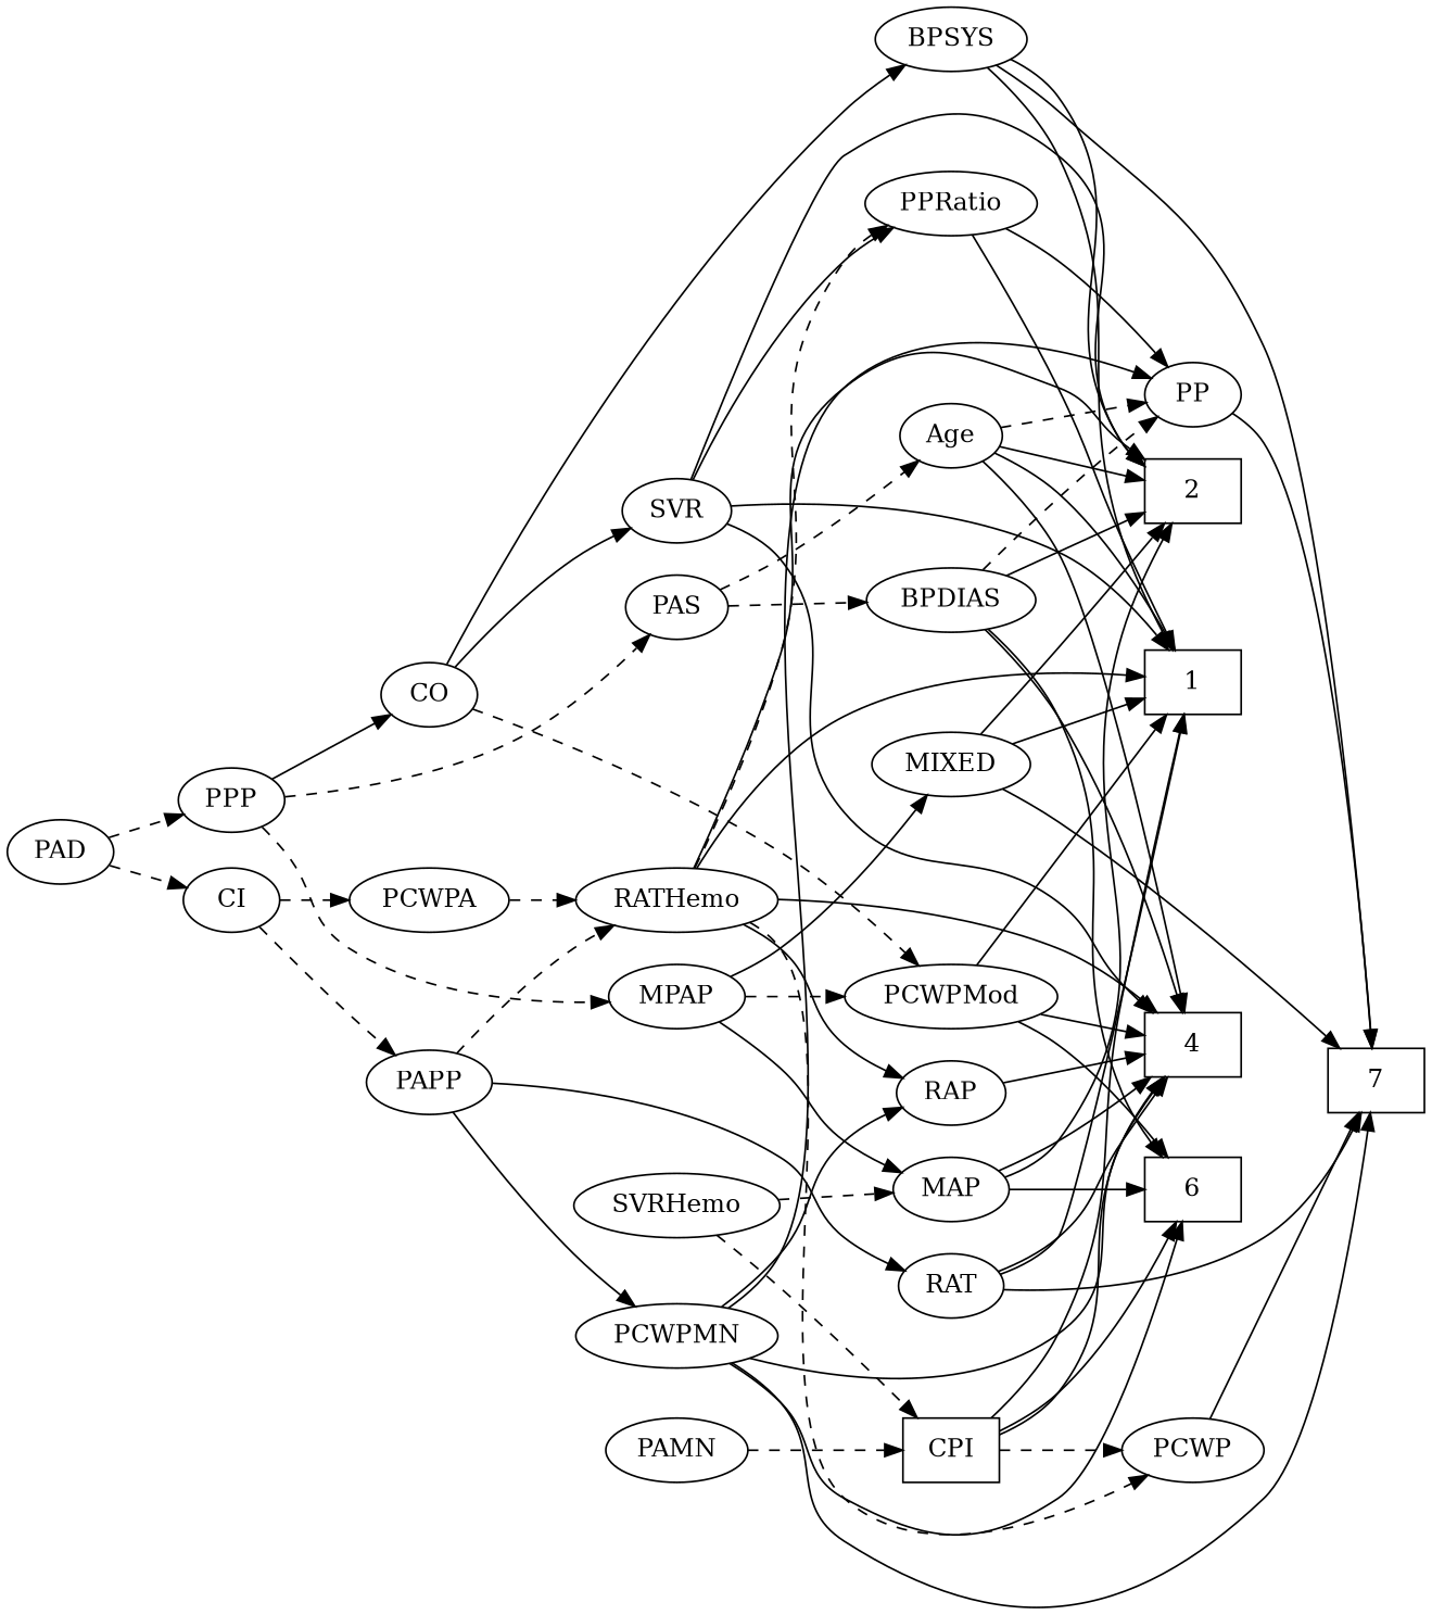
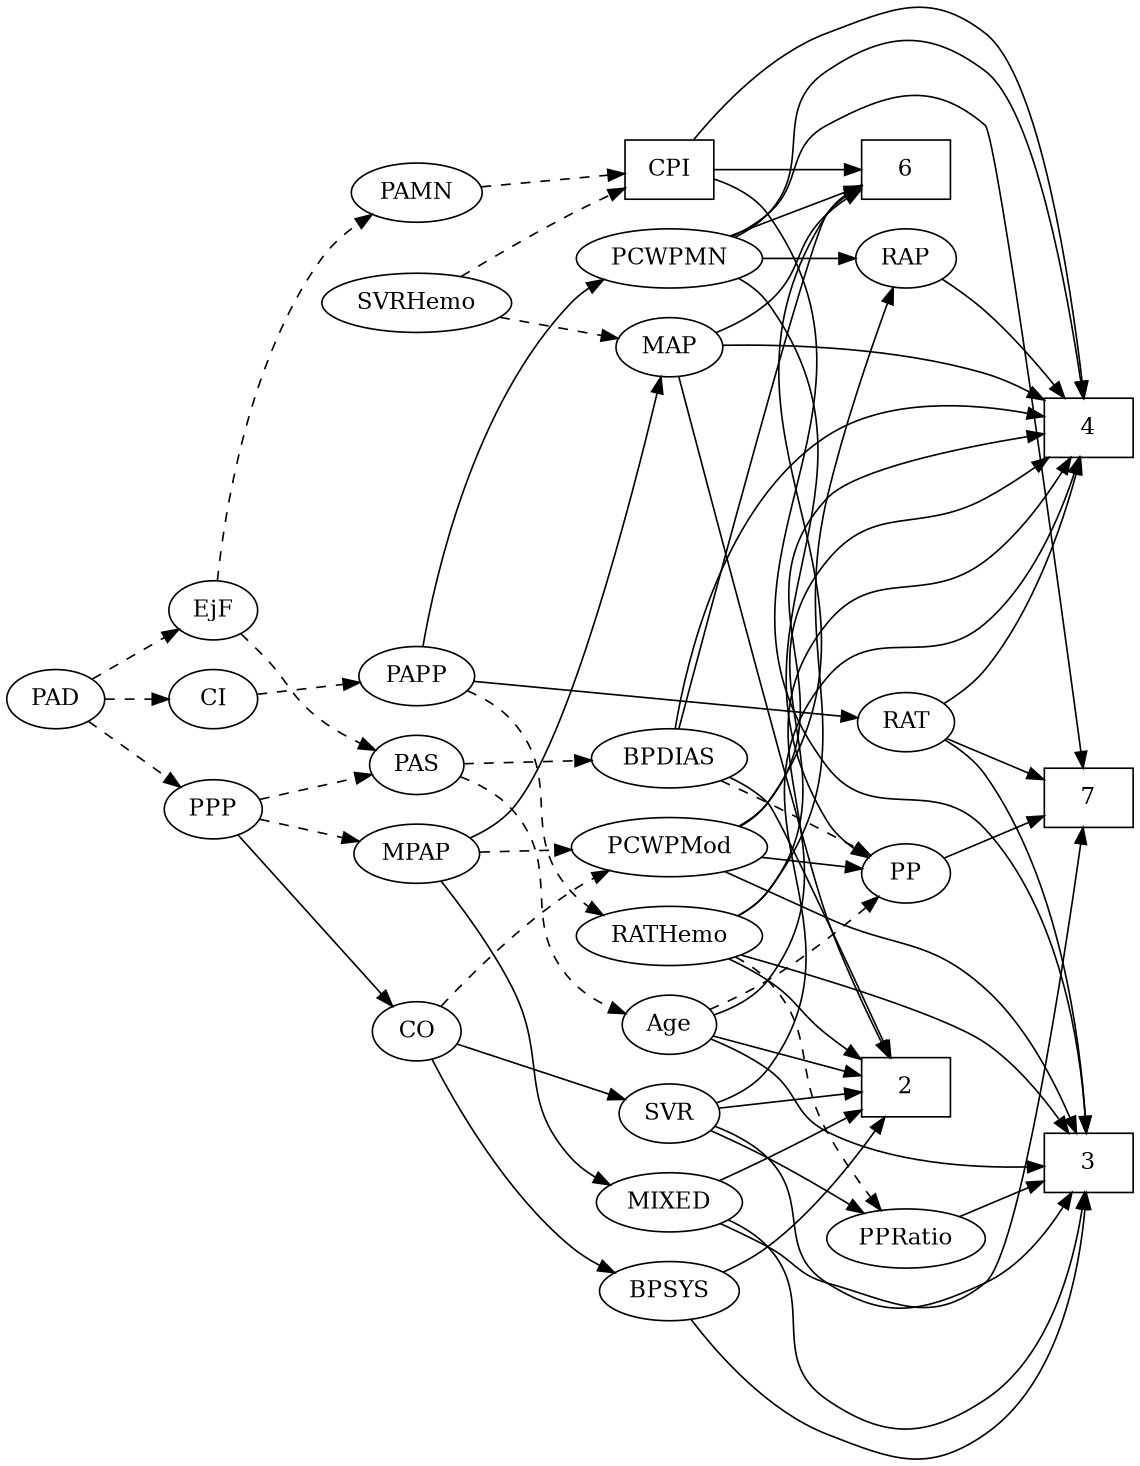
  strict digraph {
    rankdir=LR
    edge [style=solid]
-   1 [height=0.5 shape=box width=0.75]
+   1 [height=0.5 shape=box width=0.75 label=3]
    2 [height=0.5 shape=box width=0.75]
    n3 [height=0.5 label=6 shape=box width=0.75]
    4 [height=0.5 shape=box width=0.75]
    n5 [height=0.5 label=7 shape=box width=0.75]
    Age [height=0.5 width=0.75]
    PP [height=0.5 width=0.75]
    RAP [height=0.5 width=0.77632]
+   EjF [height=0.5 width=0.75]
    PAS [height=0.5 width=0.75]
    PAMN [height=0.5 width=1.011]
    BPDIAS [height=0.5 width=1.1735]
    CPI [height=0.5 shape=box width=0.75]
    SVRHemo [height=0.5 width=1.3902]
    MAP [height=0.5 width=0.84854]
-   PCWP [height=0.5 width=0.97491]
    MIXED [height=0.5 width=1.1193]
    MPAP [height=0.5 width=0.97491]
    PCWPMod [height=0.5 width=1.4443]
    BPSYS [height=0.5 width=1.0471]
    PAD [height=0.5 width=0.79437]
    PPP [height=0.5 width=0.75]
    CI [height=0.5 width=0.75]
    CO [height=0.5 width=0.75]
-   PCWPA [height=0.5 width=1.1555]
    PAPP [height=0.5 width=0.88464]
    SVR [height=0.5 width=0.77632]
    RATHemo [height=0.5 width=1.3721]
    RAT [height=0.5 width=0.75827]
    PCWPMN [height=0.5 width=1.3902]
    PPRatio [height=0.5 width=1.1013]
    Age -> 1
    Age -> 2
    Age -> 4
    Age -> PP [style=dashed]
    PP -> n5
    RAP -> 4
+   EjF -> PAS [style=dashed]
+   EjF -> PAMN [style=dashed]
    PAS -> Age [style=dashed]
    PAS -> BPDIAS [style=dashed]
    PAMN -> CPI [style=dashed]
    BPDIAS -> 2
    BPDIAS -> n3
    BPDIAS -> 4
    BPDIAS -> PP [style=dashed]
    CPI -> 1
    CPI -> n3
    CPI -> 4
-   CPI -> PCWP [style=dashed]
    SVRHemo -> CPI [style=dashed]
    SVRHemo -> MAP [style=dashed]
    MAP -> 2
    MAP -> n3
    MAP -> 4
-   PCWP -> n5
    MIXED -> 1
    MIXED -> 2
    MIXED -> n5
    MPAP -> MAP
    MPAP -> MIXED
    MPAP -> PCWPMod [style=dashed]
    PCWPMod -> 1
    PCWPMod -> n3
    PCWPMod -> 4
-   PPRatio -> PP
+   PCWPMod -> PP
    BPSYS -> 1
    BPSYS -> 2
-   BPSYS -> n5
+   PAD -> EjF [style=dashed]
    PAD -> PPP [style=dashed]
    PAD -> CI [style=dashed]
    PPP -> PAS [style=dashed]
    PPP -> MPAP [style=dashed]
    PPP -> CO
-   CI -> PCWPA [style=dashed]
    CI -> PAPP [style=dashed]
    CO -> PCWPMod [style=dashed]
    CO -> BPSYS
    CO -> SVR
-   PCWPA -> RATHemo [style=dashed]
    PAPP -> RATHemo [style=dashed]
    PAPP -> RAT
    PAPP -> PCWPMN
    SVR -> 1
    SVR -> 2
    SVR -> 4
    SVR -> PPRatio
    RATHemo -> 1
    RATHemo -> 2
    RATHemo -> 4
    RATHemo -> RAP
-   RATHemo -> PCWP [style=dashed]
    RATHemo -> PPRatio [style=dashed]
    RAT -> 1
    RAT -> 4
    RAT -> n5
    PCWPMN -> n3
    PCWPMN -> 4
    PCWPMN -> n5
    PCWPMN -> PP
    PCWPMN -> RAP
    PPRatio -> 1
  }
